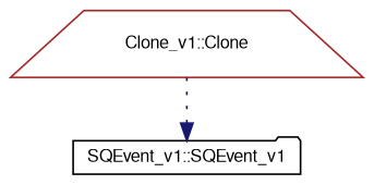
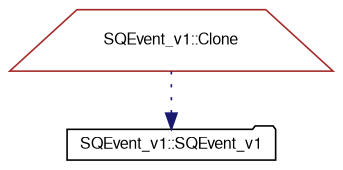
  digraph {
    rankdir=TB
    node [fillcolor=white fontname=FreeSans fontsize=10 style=filled]
-   n1 [color=brown fontcolor=black height=0.2 label="Clone_v1::Clone" shape=trapezium width=0.4]
+   n1 [color=brown fontcolor=black height=0.2 label="SQEvent_v1::Clone" shape=trapezium width=0.4]
    n2 [color=black height=0.2 label="SQEvent_v1::SQEvent_v1" shape=folder width=0.4]
    n1 -> n2 [color=midnightblue fontname=FreeSans fontsize=10 labelfontname=FreeSans labelfontsize=10 style=dotted]
  }
